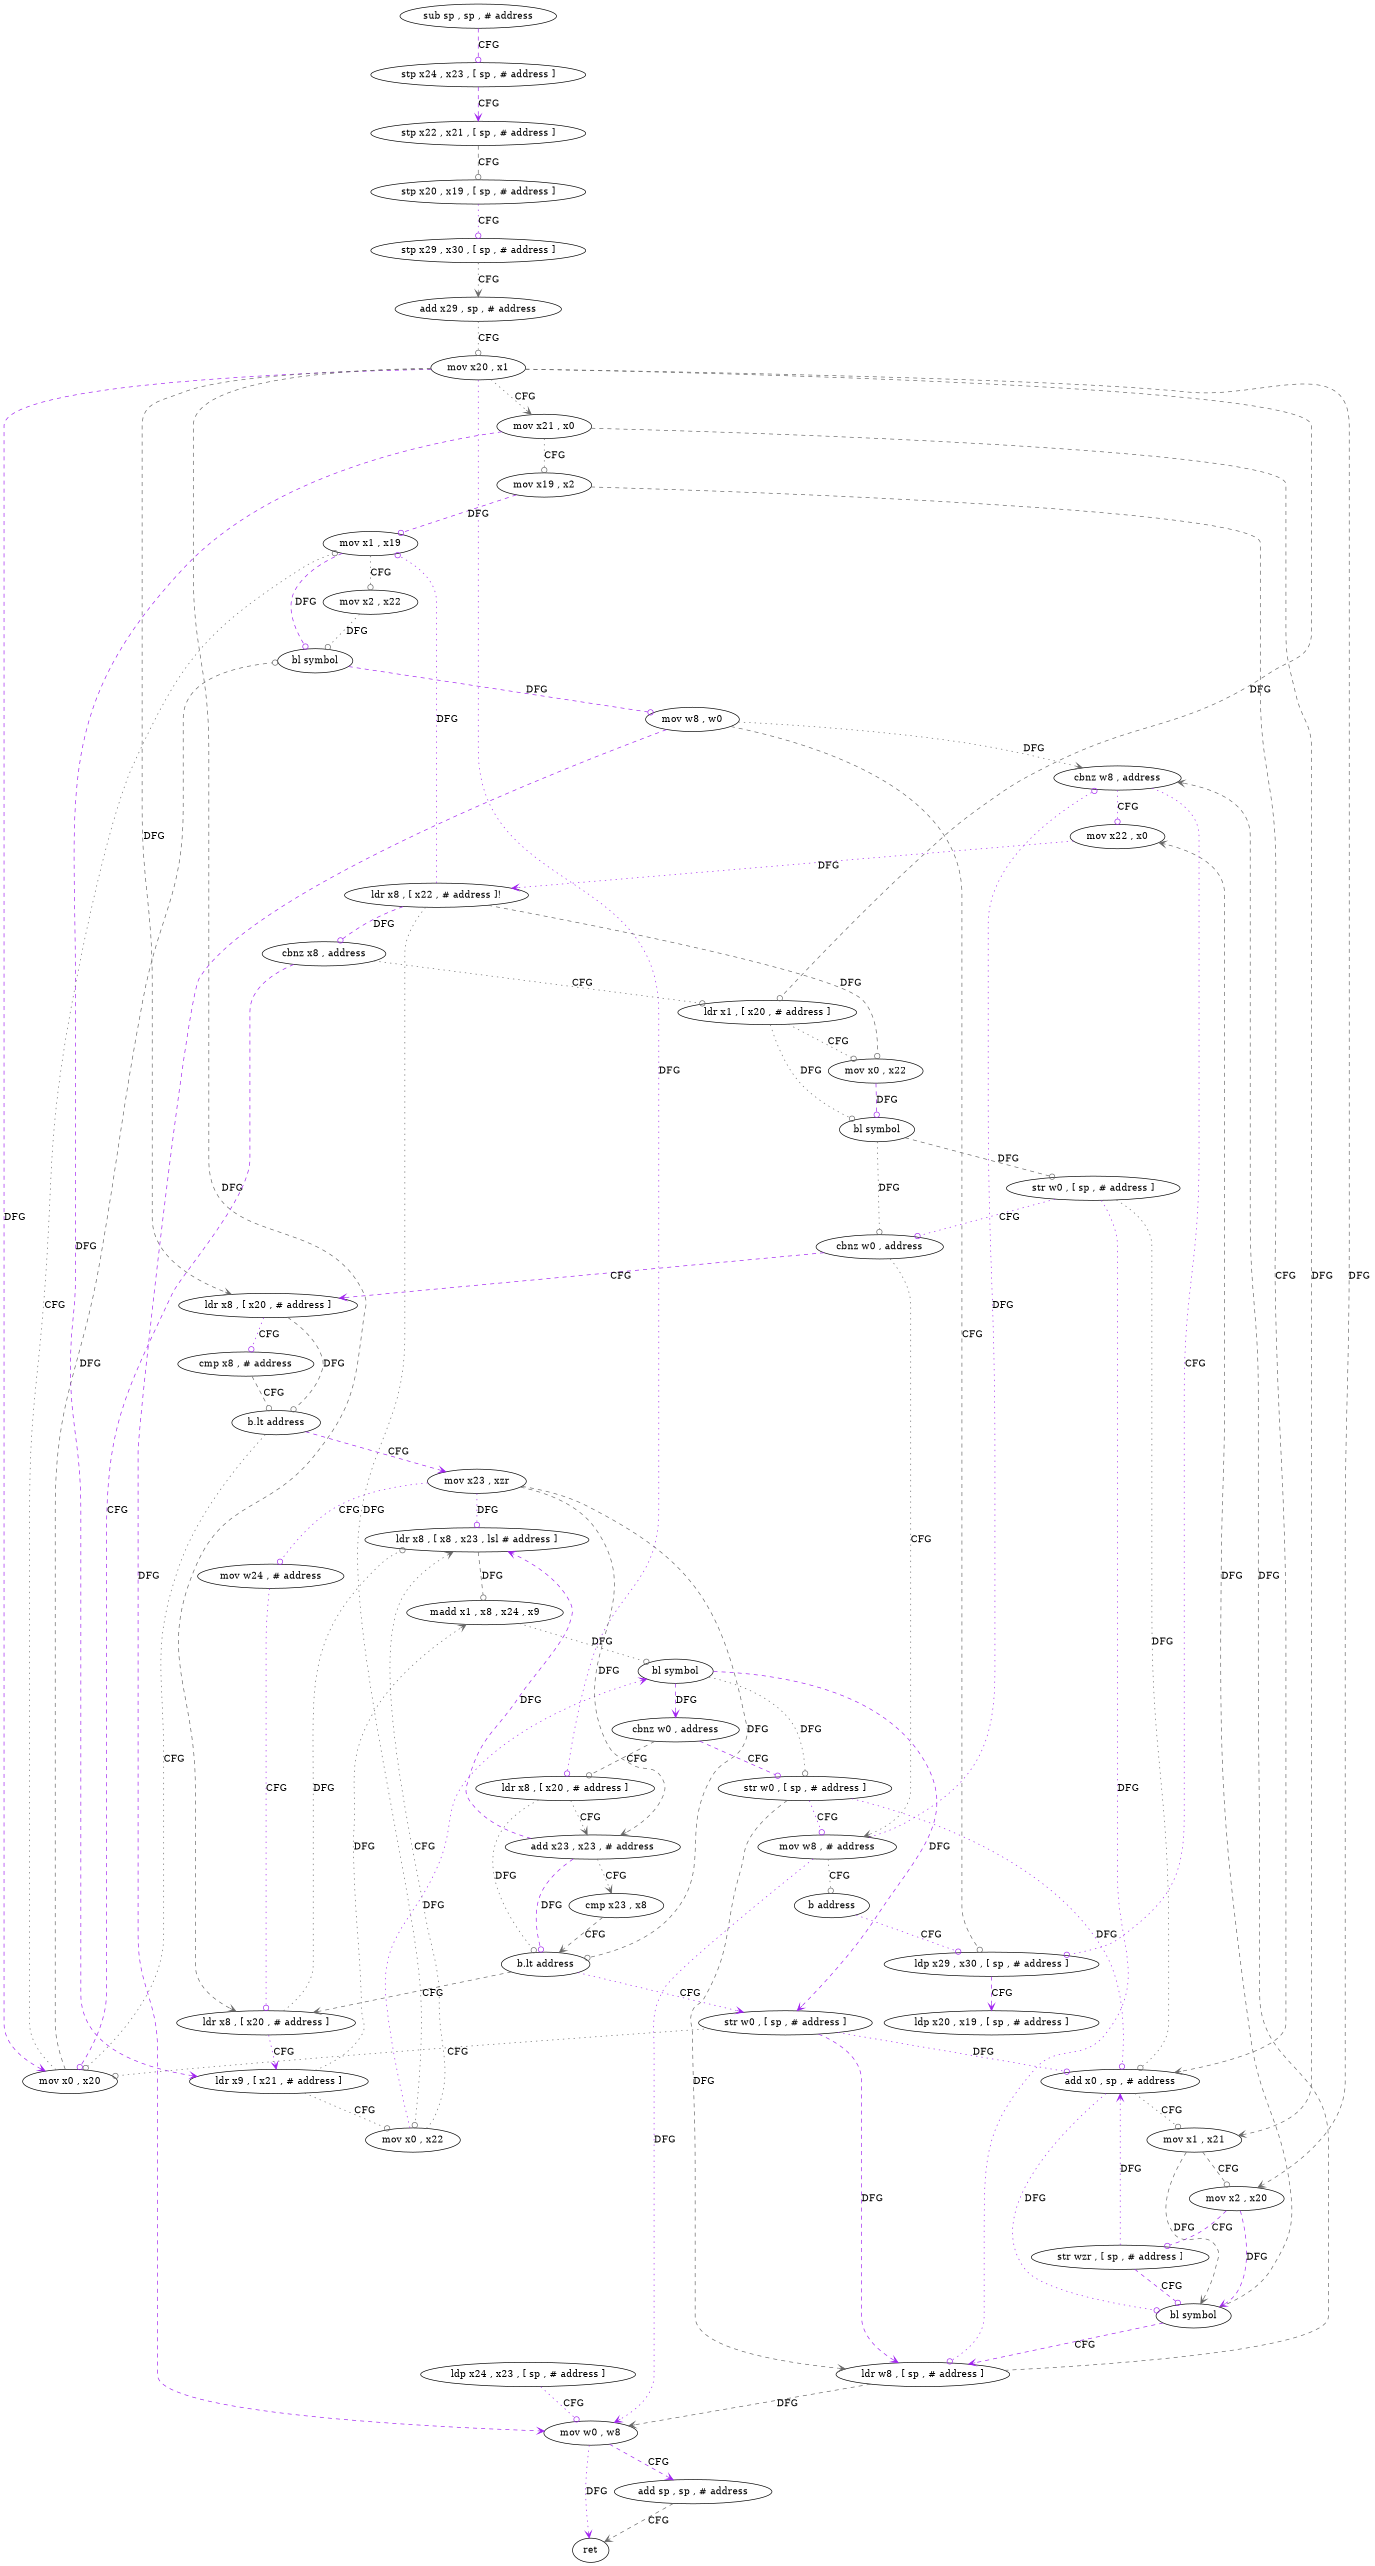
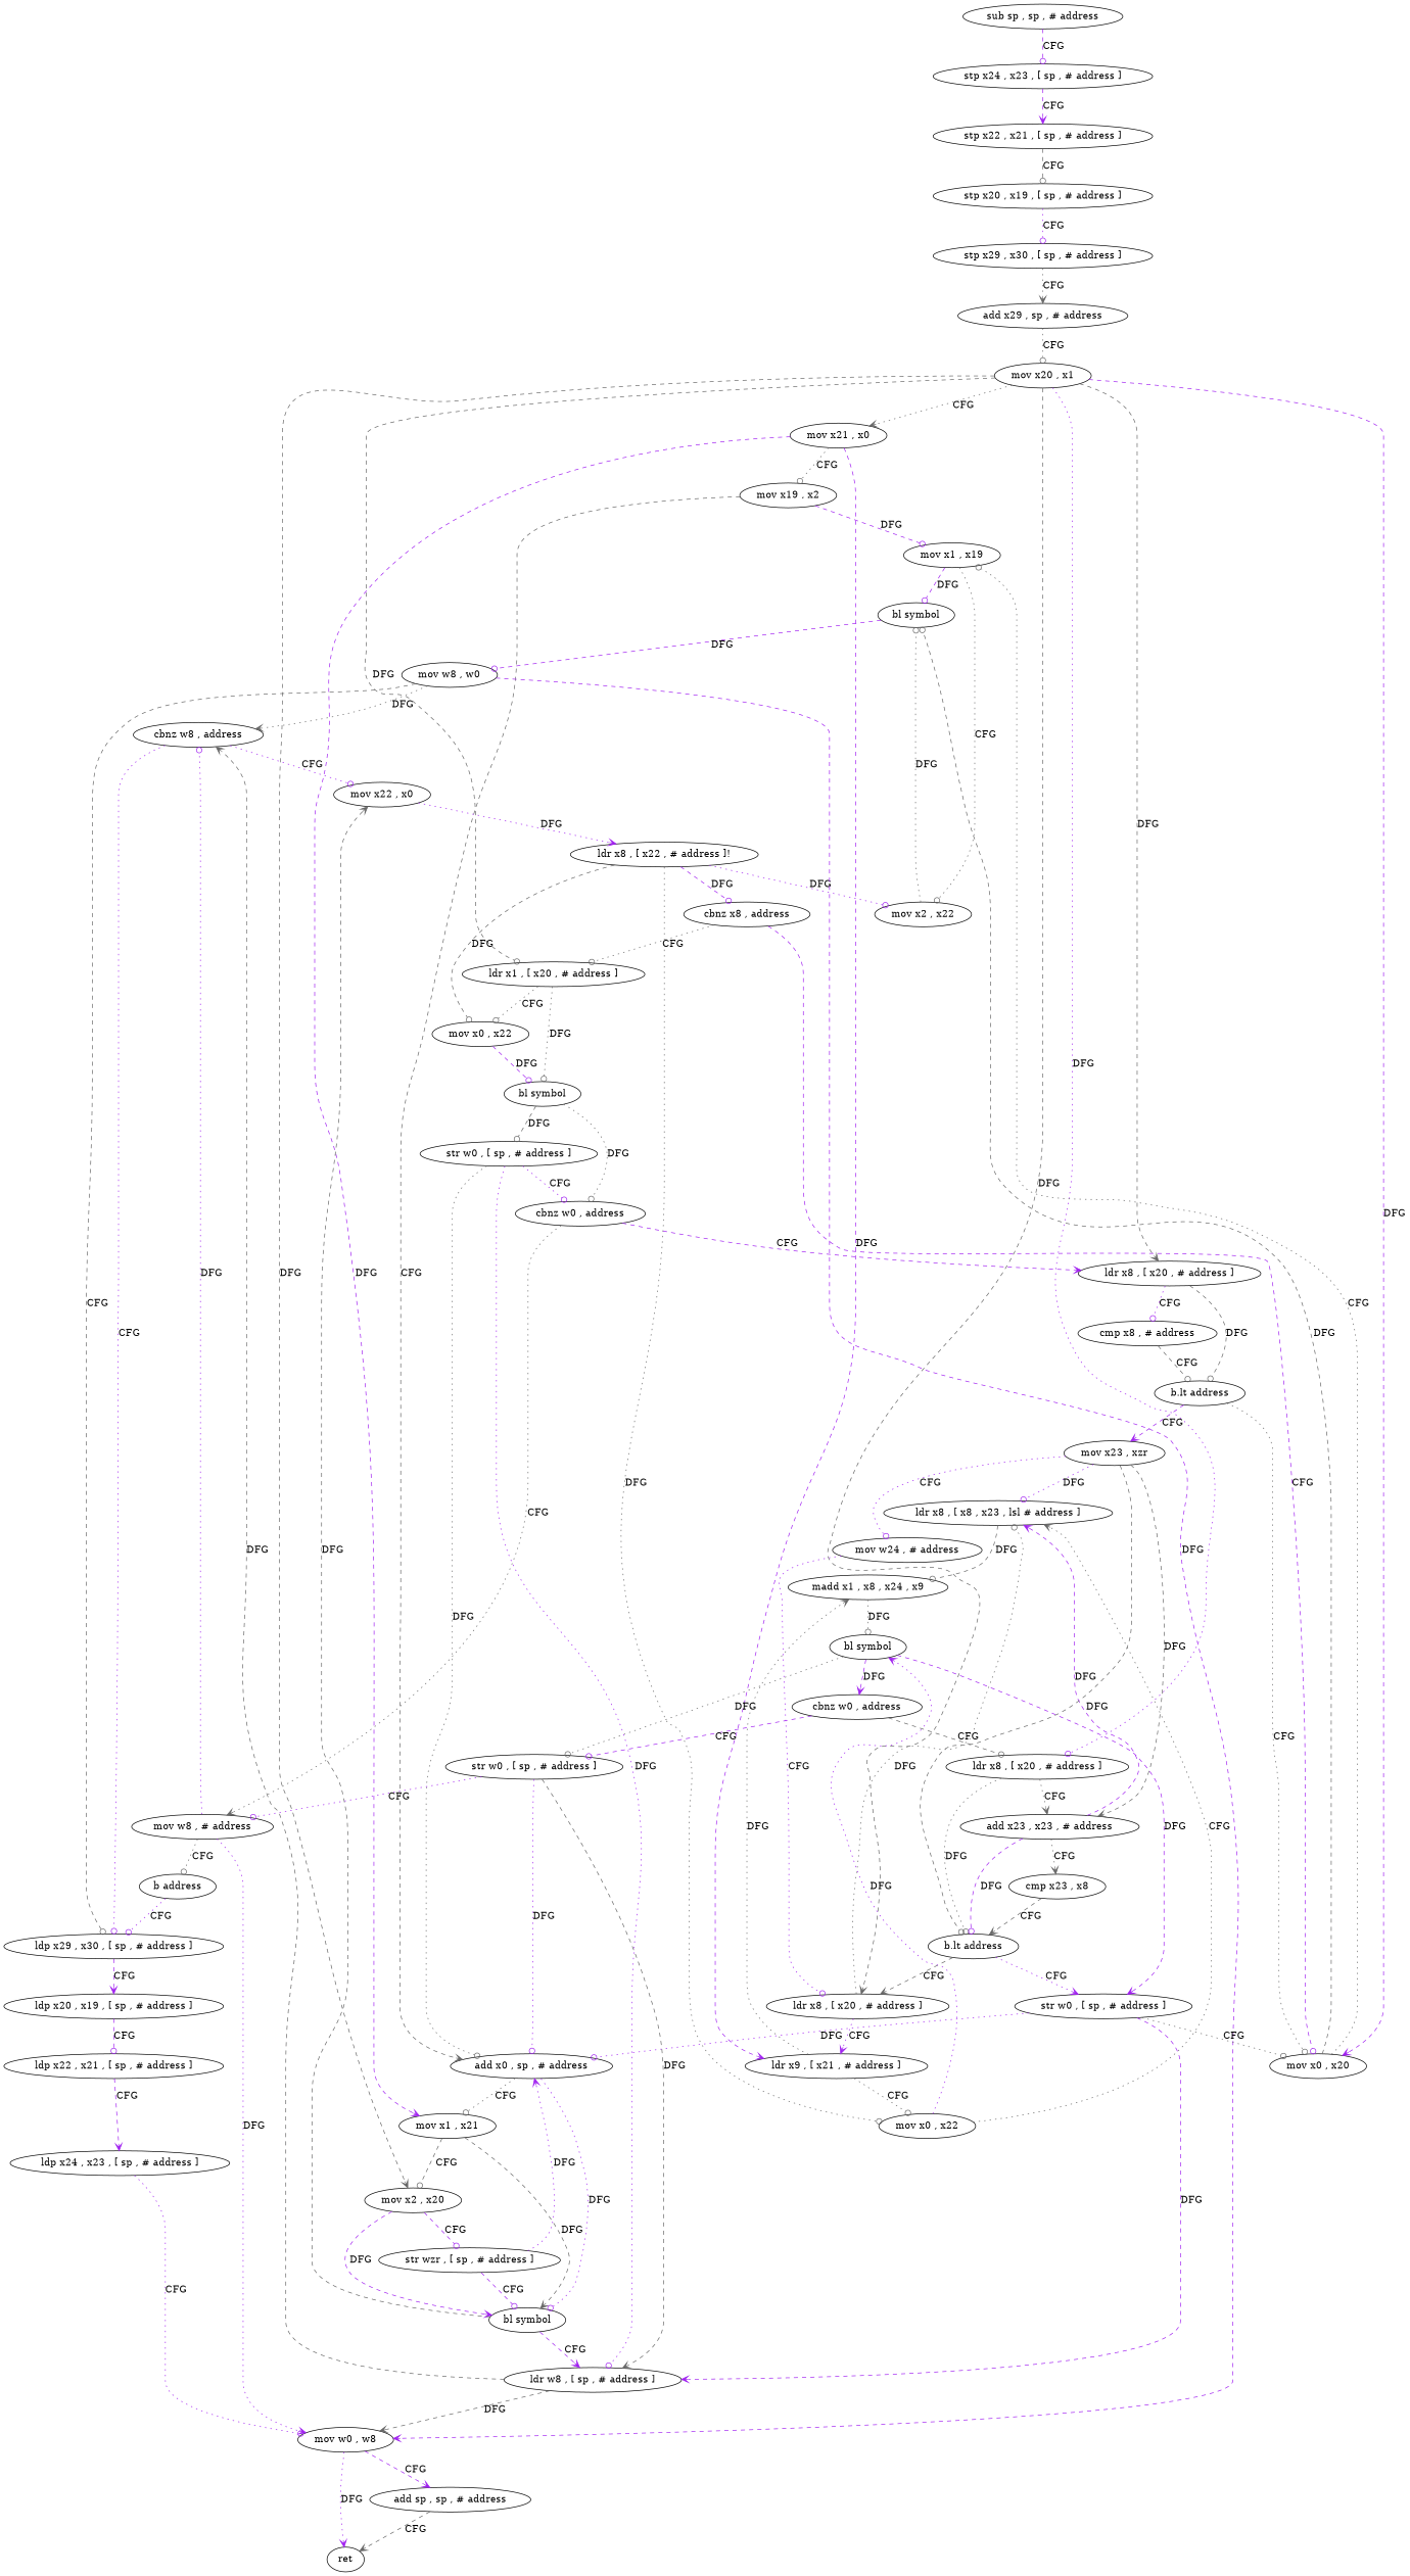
  digraph {
    edge [arrowhead=odot color=gray40 style=dashed]
    n1 [label="sub sp , sp , # address"]
    n2 [label="stp x24 , x23 , [ sp , # address ]"]
    n3 [label="stp x22 , x21 , [ sp , # address ]"]
    n4 [label="stp x20 , x19 , [ sp , # address ]"]
    n5 [label="stp x29 , x30 , [ sp , # address ]"]
    n6 [label="add x29 , sp , # address"]
    n7 [label="mov x20 , x1"]
    n8 [label="mov x21 , x0"]
    n9 [label="mov x2 , x20"]
    n10 [label="mov x0 , x20"]
    n11 [label="ldr x1 , [ x20 , # address ]"]
    n12 [label="ldr x8 , [ x20 , # address ]"]
    n13 [label="ldr x8 , [ x20 , # address ]"]
    n14 [label="ldr x8 , [ x20 , # address ]"]
    n15 [label="mov x19 , x2"]
    n16 [label="mov x1 , x21"]
    n17 [label="ldr x9 , [ x21 , # address ]"]
    n18 [label="bl symbol"]
    n19 [label="str wzr , [ sp , # address ]"]
    n20 [label="mov x1 , x19"]
    n21 [label="bl symbol"]
    n22 [label="mov x0 , x22"]
    n23 [label="bl symbol"]
    n24 [label="cmp x8 , # address"]
    n25 [label="b.lt address"]
    n26 [label="ldr x8 , [ x8 , x23 , lsl # address ]"]
    n27 [label="add x23 , x23 , # address"]
    n28 [label="b.lt address"]
    n29 [label="add x0 , sp , # address"]
    n30 [label="mov x0 , x22"]
    n31 [label="madd x1 , x8 , x24 , x9"]
    n32 [label="mov x2 , x22"]
    n33 [label="ldr w8 , [ sp , # address ]"]
    n34 [label="mov x22 , x0"]
    n35 [label="cbnz w8 , address"]
    n36 [label="mov w0 , w8"]
    n37 [label="ldr x8 , [ x22 , # address ]!"]
    n38 [label="ldp x29 , x30 , [ sp , # address ]"]
    n39 [label="add sp , sp , # address"]
    n40 [label=ret]
    n41 [label="ldp x20 , x19 , [ sp , # address ]"]
+   n42 [label="ldp x22 , x21 , [ sp , # address ]"]
    n43 [label="cbnz x8 , address"]
    n44 [label="ldp x24 , x23 , [ sp , # address ]"]
    n45 [label="bl symbol"]
    n46 [label="mov w8 , w0"]
    n47 [label="str w0 , [ sp , # address ]"]
    n48 [label="cbnz w0 , address"]
    n49 [label="mov w8 , # address"]
    n50 [label="b address"]
    n51 [label="mov x23 , xzr"]
    n52 [label="mov w24 , # address"]
    n53 [label="cmp x23 , x8"]
    n54 [label="str w0 , [ sp , # address ]"]
    n55 [label="str w0 , [ sp , # address ]"]
    n56 [label="cbnz w0 , address"]
    n1 -> n2 [color=purple label=CFG]
    n2 -> n3 [arrowhead=vee color=purple label=CFG]
    n3 -> n4 [label=CFG]
    n4 -> n5 [color=purple label=CFG style=dotted]
    n5 -> n6 [arrowhead=vee label=CFG style=dotted]
    n6 -> n7 [label=CFG style=dotted]
    n7 -> n8 [arrowhead=vee label=CFG style=dotted]
    n7 -> n9 [arrowhead=vee label=DFG]
    n7 -> n10 [arrowhead=vee color=purple label=DFG]
    n7 -> n11 [label=DFG]
    n7 -> n12 [arrowhead=vee label=DFG]
    n7 -> n13 [arrowhead=vee label=DFG]
    n7 -> n14 [color=purple label=DFG style=dotted]
    n8 -> n15 [label=CFG style=dotted]
-   n8 -> n16 [arrowhead=vee label=DFG]
+   n8 -> n16 [arrowhead=vee color=purple label=DFG]
    n8 -> n17 [arrowhead=vee color=purple label=DFG]
    n9 -> n18 [arrowhead=vee color=purple label=DFG]
    n9 -> n19 [color=purple label=CFG]
    n10 -> n20 [label=CFG style=dotted]
    n10 -> n21 [label=DFG]
    n11 -> n22 [label=CFG style=dotted]
    n11 -> n23 [label=DFG style=dotted]
    n12 -> n24 [color=purple label=CFG style=dotted]
    n12 -> n25 [label=DFG]
    n13 -> n17 [arrowhead=vee color=purple label=CFG style=dotted]
    n13 -> n26 [label=DFG style=dotted]
    n14 -> n27 [arrowhead=vee label=CFG style=dotted]
    n14 -> n28 [label=DFG style=dotted]
    n15 -> n20 [color=purple label=DFG]
    n15 -> n29 [arrowhead=vee label=CFG]
    n16 -> n9 [label=CFG]
    n16 -> n18 [arrowhead=vee label=DFG]
    n17 -> n30 [label=CFG style=dotted]
    n17 -> n31 [arrowhead=vee label=DFG style=dotted]
    n18 -> n33 [arrowhead=vee color=purple label=CFG]
    n18 -> n34 [arrowhead=vee label=DFG]
    n19 -> n18 [color=purple label=CFG]
    n19 -> n29 [arrowhead=vee color=purple label=DFG style=dotted]
    n20 -> n21 [color=purple label=DFG]
    n20 -> n32 [label=CFG style=dotted]
    n21 -> n46 [color=purple label=DFG]
    n22 -> n23 [color=purple label=DFG]
    n23 -> n47 [label=DFG]
    n23 -> n48 [label=DFG style=dotted]
    n24 -> n25 [label=CFG]
    n25 -> n10 [label=CFG style=dotted]
    n25 -> n51 [arrowhead=vee color=purple label=CFG]
    n26 -> n31 [label=DFG]
    n27 -> n26 [arrowhead=vee color=purple label=DFG]
    n27 -> n28 [color=purple label=DFG]
    n27 -> n53 [arrowhead=vee label=CFG style=dotted]
    n28 -> n13 [arrowhead=vee label=CFG]
    n28 -> n54 [arrowhead=vee color=purple label=CFG style=dotted]
    n29 -> n16 [label=CFG style=dotted]
    n29 -> n18 [color=purple label=DFG style=dotted]
    n30 -> n26 [arrowhead=vee label=CFG style=dotted]
    n30 -> n45 [arrowhead=vee color=purple label=DFG style=dotted]
    n31 -> n45 [label=DFG style=dotted]
    n32 -> n21 [label=DFG style=dotted]
    n33 -> n35 [arrowhead=vee label=DFG]
    n33 -> n36 [arrowhead=vee label=DFG]
    n34 -> n37 [arrowhead=vee color=purple label=DFG style=dotted]
    n35 -> n34 [color=purple label=CFG style=dotted]
    n35 -> n38 [color=purple label=CFG style=dotted]
    n36 -> n39 [arrowhead=vee color=purple label=CFG]
    n36 -> n40 [arrowhead=vee color=purple label=DFG style=dotted]
    n37 -> n22 [label=DFG]
    n37 -> n30 [label=DFG style=dotted]
-   n37 -> n20 [color=purple label=DFG style=dotted]
+   n37 -> n32 [color=purple label=DFG style=dotted]
    n37 -> n43 [color=purple label=DFG]
    n38 -> n41 [arrowhead=vee color=purple label=CFG]
    n39 -> n40 [arrowhead=vee label=CFG]
+   n41 -> n42 [color=purple label=CFG]
+   n42 -> n44 [arrowhead=vee color=purple label=CFG]
    n43 -> n10 [color=purple label=CFG]
    n43 -> n11 [label=CFG style=dotted]
    n44 -> n36 [color=purple label=CFG style=dotted]
    n45 -> n54 [arrowhead=vee color=purple label=DFG]
    n45 -> n55 [label=DFG style=dotted]
    n45 -> n56 [arrowhead=vee color=purple label=DFG]
    n46 -> n35 [arrowhead=vee label=DFG style=dotted]
    n46 -> n36 [arrowhead=vee color=purple label=DFG]
    n46 -> n38 [label=CFG]
    n47 -> n29 [label=DFG style=dotted]
    n47 -> n33 [color=purple label=DFG style=dotted]
    n47 -> n48 [color=purple label=CFG style=dotted]
    n48 -> n12 [arrowhead=vee color=purple label=CFG]
    n48 -> n49 [arrowhead=vee label=CFG style=dotted]
    n49 -> n35 [color=purple label=DFG style=dotted]
    n49 -> n36 [arrowhead=vee color=purple label=DFG style=dotted]
    n49 -> n50 [label=CFG style=dotted]
    n50 -> n38 [color=purple label=CFG style=dotted]
    n51 -> n26 [color=purple label=DFG style=dotted]
    n51 -> n27 [arrowhead=vee label=DFG]
    n51 -> n28 [label=DFG]
    n51 -> n52 [color=purple label=CFG style=dotted]
    n52 -> n13 [color=purple label=CFG style=dotted]
    n53 -> n28 [arrowhead=vee label=CFG]
    n54 -> n10 [label=CFG style=dotted]
    n54 -> n29 [color=purple label=DFG style=dotted]
    n54 -> n33 [arrowhead=vee color=purple label=DFG]
    n55 -> n29 [color=purple label=DFG style=dotted]
    n55 -> n33 [arrowhead=vee label=DFG]
    n55 -> n49 [color=purple label=CFG style=dotted]
    n56 -> n14 [label=CFG]
    n56 -> n55 [color=purple label=CFG]
  }
